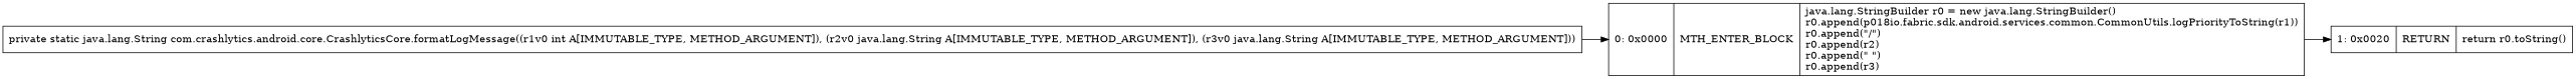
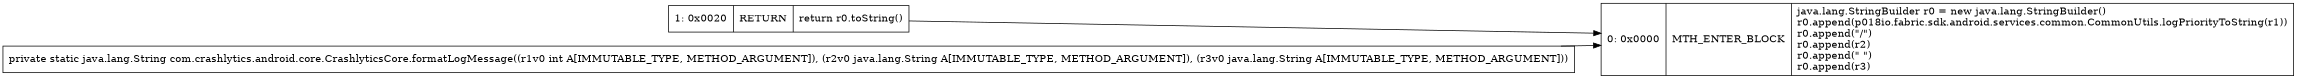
  digraph {
    rankdir=LR
    node [shape=record]
    n1 [label="{0\:\ 0x0000|MTH_ENTER_BLOCK\l|java.lang.StringBuilder r0 = new java.lang.StringBuilder()\lr0.append(p018io.fabric.sdk.android.services.common.CommonUtils.logPriorityToString(r1))\lr0.append(\"\/\")\lr0.append(r2)\lr0.append(\" \")\lr0.append(r3)\l}"]
    n2 [label="{1\:\ 0x0020|RETURN\l|return r0.toString()\l}"]
    n3 [label="{private static java.lang.String com.crashlytics.android.core.CrashlyticsCore.formatLogMessage((r1v0 int A[IMMUTABLE_TYPE, METHOD_ARGUMENT]), (r2v0 java.lang.String A[IMMUTABLE_TYPE, METHOD_ARGUMENT]), (r3v0 java.lang.String A[IMMUTABLE_TYPE, METHOD_ARGUMENT])) }"]
-   n1 -> n2
+   n2 -> n1
    n3 -> n1
  }
